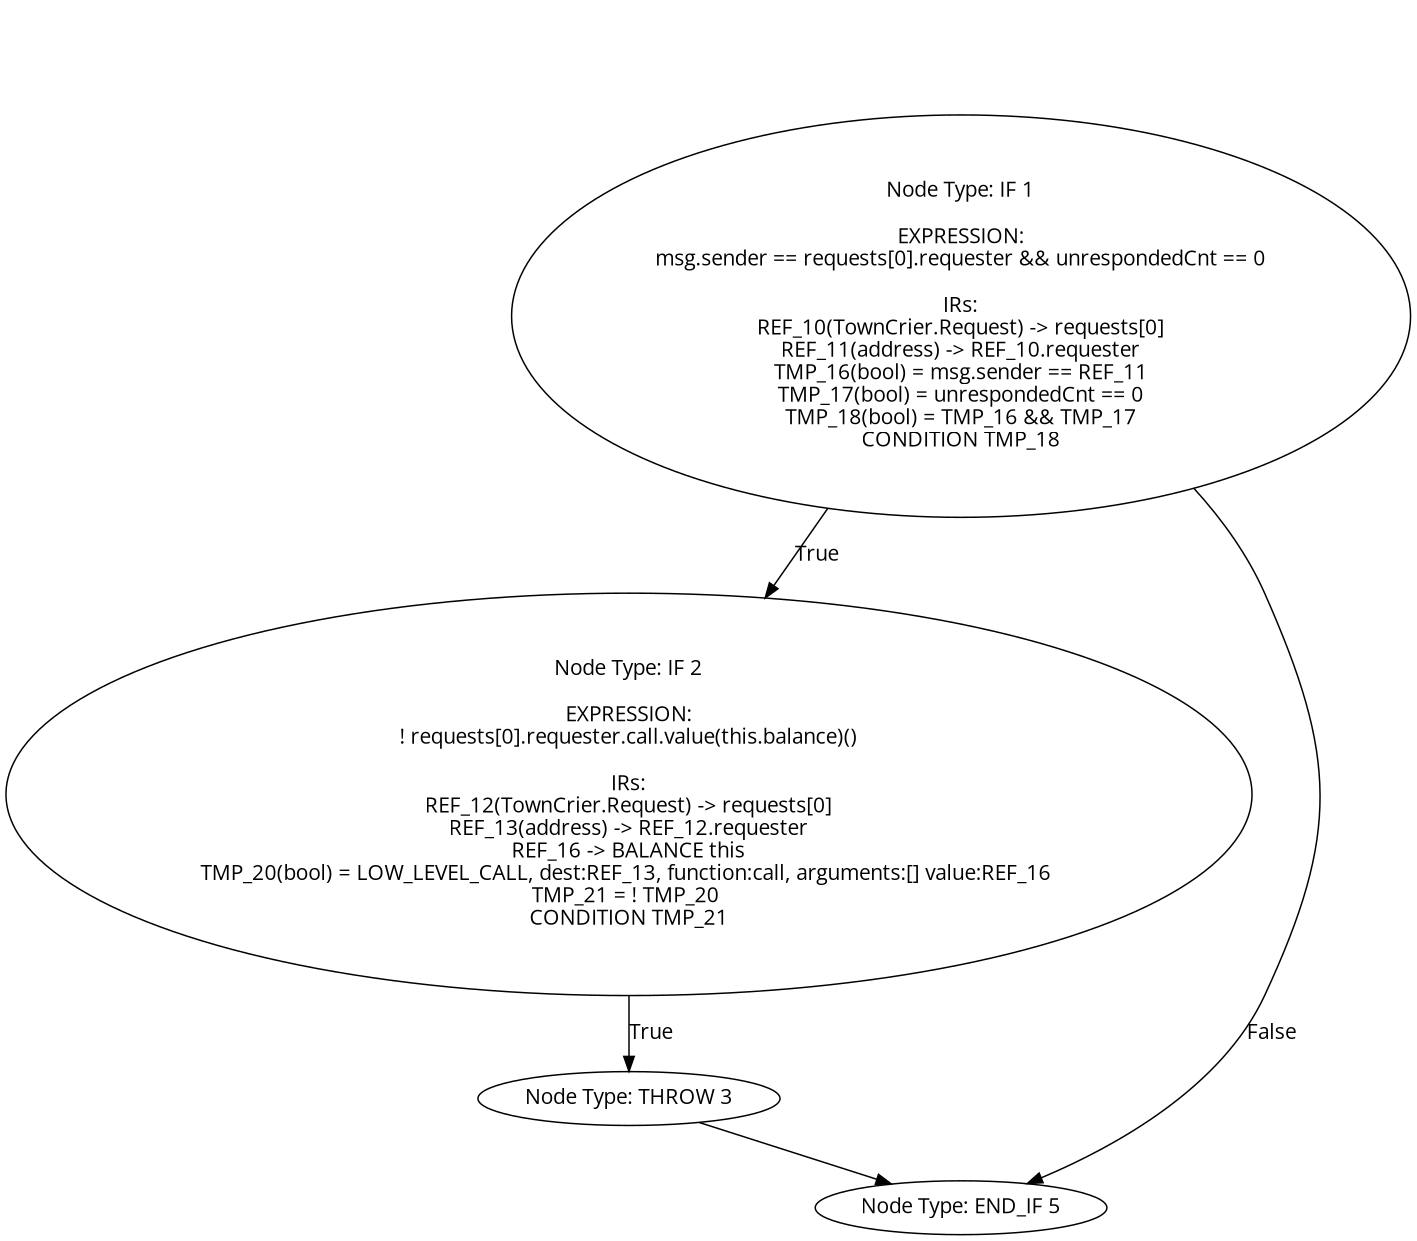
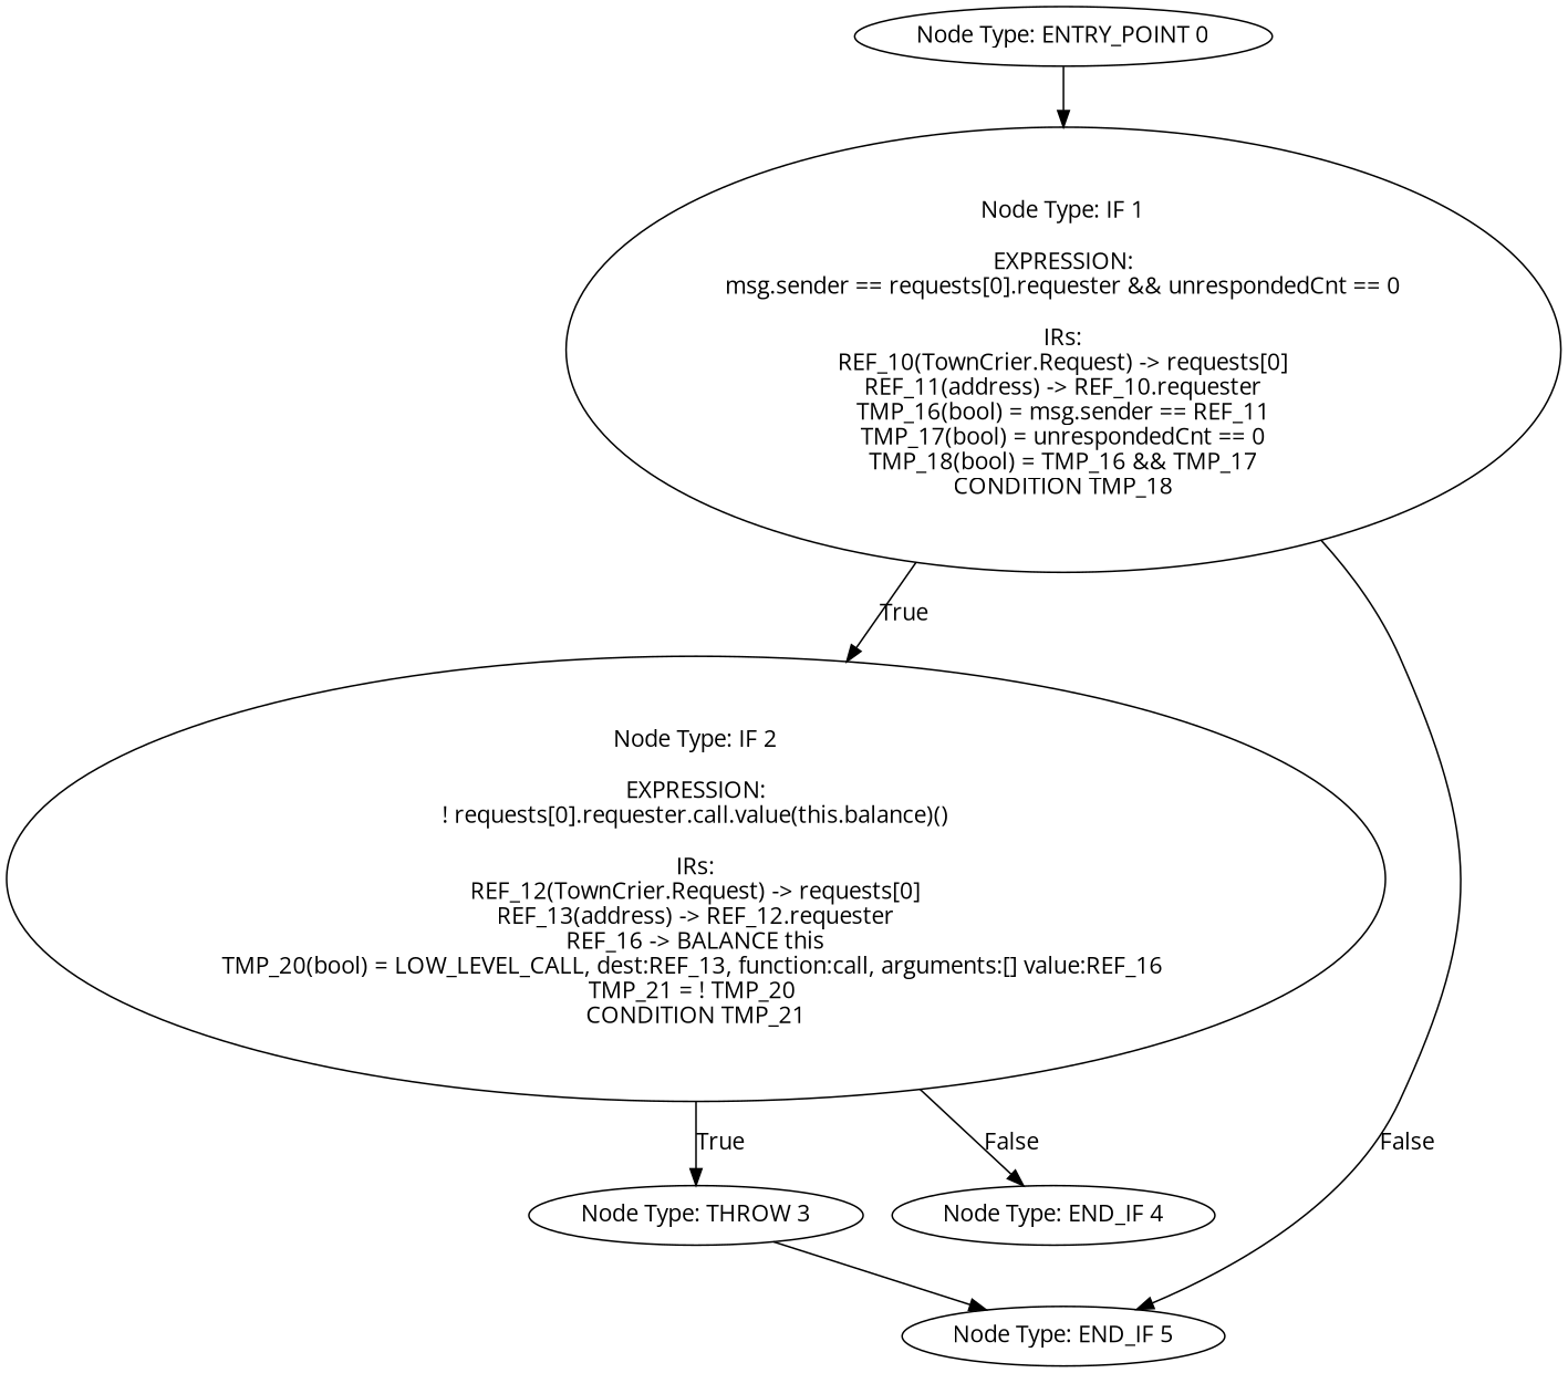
  digraph {
    fontname="Open Sans"
    node [fontname="Open Sans"]
    edge [fontname="Open Sans"]
+   n1 [label="Node Type: ENTRY_POINT 0\n"]
    n2 [label="Node Type: IF 1\n\nEXPRESSION:\nmsg.sender == requests[0].requester && unrespondedCnt == 0\n\nIRs:\nREF_10(TownCrier.Request) -> requests[0]\nREF_11(address) -> REF_10.requester\nTMP_16(bool) = msg.sender == REF_11\nTMP_17(bool) = unrespondedCnt == 0\nTMP_18(bool) = TMP_16 && TMP_17\nCONDITION TMP_18"]
    n3 [label="Node Type: IF 2\n\nEXPRESSION:\n! requests[0].requester.call.value(this.balance)()\n\nIRs:\nREF_12(TownCrier.Request) -> requests[0]\nREF_13(address) -> REF_12.requester\nREF_16 -> BALANCE this\nTMP_20(bool) = LOW_LEVEL_CALL, dest:REF_13, function:call, arguments:[] value:REF_16 \nTMP_21 = ! TMP_20 \nCONDITION TMP_21"]
    n4 [label="Node Type: END_IF 5\n"]
    n5 [label="Node Type: THROW 3\n"]
+   n6 [label="Node Type: END_IF 4\n"]
+   n1 -> n2
    n2 -> n3 [label=True]
    n2 -> n4 [label=False]
    n3 -> n5 [label=True]
+   n3 -> n6 [label=False]
    n5 -> n4
  }
